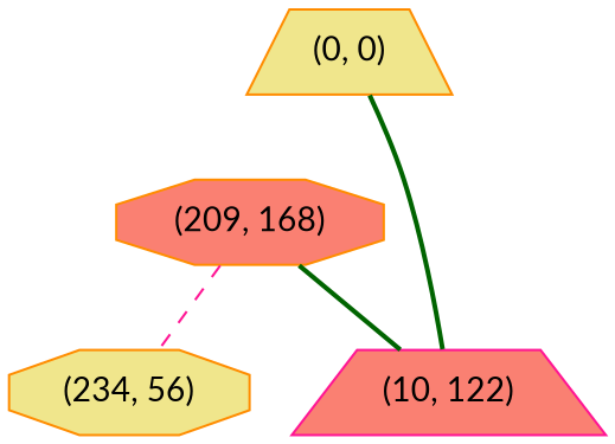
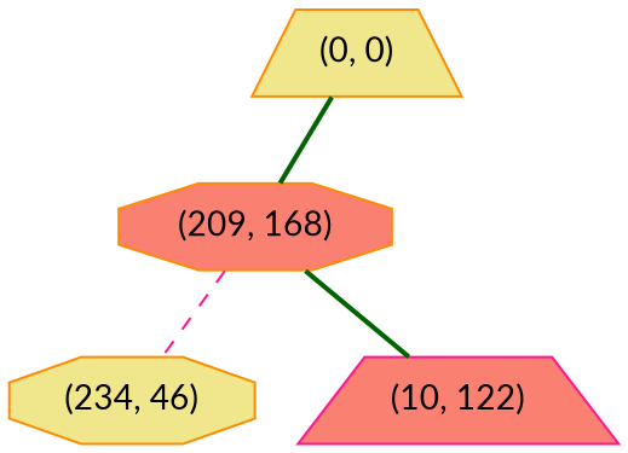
  graph {
    fontname=Lato
    node [color=darkorange fillcolor=khaki fontname=Lato shape=octagon style=filled]
    edge [color=darkgreen fontname=Lato style=bold weight=1]
-   "(234, 46)" [label="(234, 56)"]
+   "(234, 46)"
    "(209, 168)" [fillcolor=salmon]
    "(10, 122)" [color=deeppink fillcolor=salmon shape=trapezium]
    "(0, 0)" [shape=trapezium]
    "(209, 168)" -- "(234, 46)" [color=deeppink style=dashed]
    "(209, 168)" -- "(10, 122)"
-   "(0, 0)" -- "(10, 122)" [weight=4]
+   "(0, 0)" -- "(209, 168)" [weight=4]
  }
